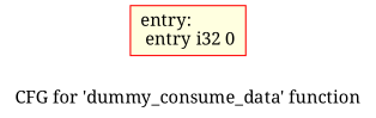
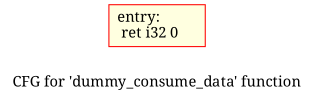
  digraph {
    label="CFG for 'dummy_consume_data' function"
    fontname="Noto Serif"
-   n1 [fillcolor=lightyellow label="{entry:\l  entry i32 0\l}" shape=record style=filled color=red fontname="Noto Serif"]
+   n1 [fillcolor=lightyellow label="{entry:\l  ret i32 0\l}" shape=record style=filled color=red fontname="Noto Serif"]
  }
